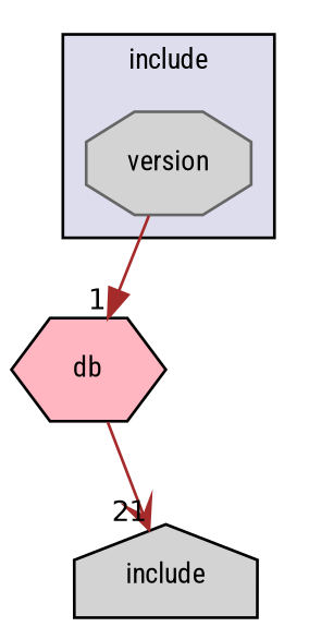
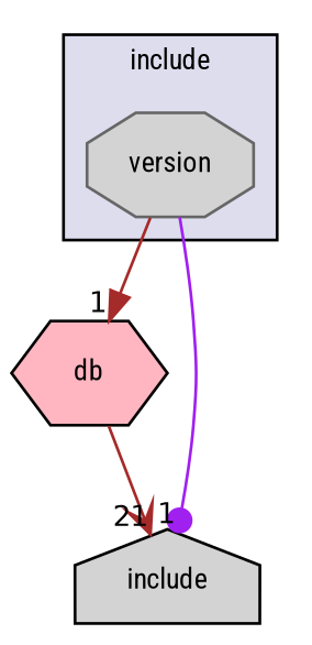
  digraph {
    compound=true
    fontname="Roboto Condensed"
    node [color=black fillcolor=lightgrey fontname="Roboto Condensed" fontsize=10 style=filled]
    edge [color=brown fontname="Roboto Condensed" headlabel=1 labeldistance=1.5 labelfontname=Helvetica labelfontsize=10]
    n1 [color=gray40 label=version pencolor=black shape=octagon]
    n2 [fillcolor=lightpink label=db shape=hexagon]
    n3 [label=include shape=house]
    subgraph cluster_1 {
      bgcolor="#ddddee"
      fontsize=10
      label=include
      pencolor=black
      n1
    }
    n1 -> n2 [arrowhead=normal]
+   n1 -> n3 [arrowhead=dot color=purple]
    n2 -> n3 [arrowhead=vee headlabel=21]
  }
